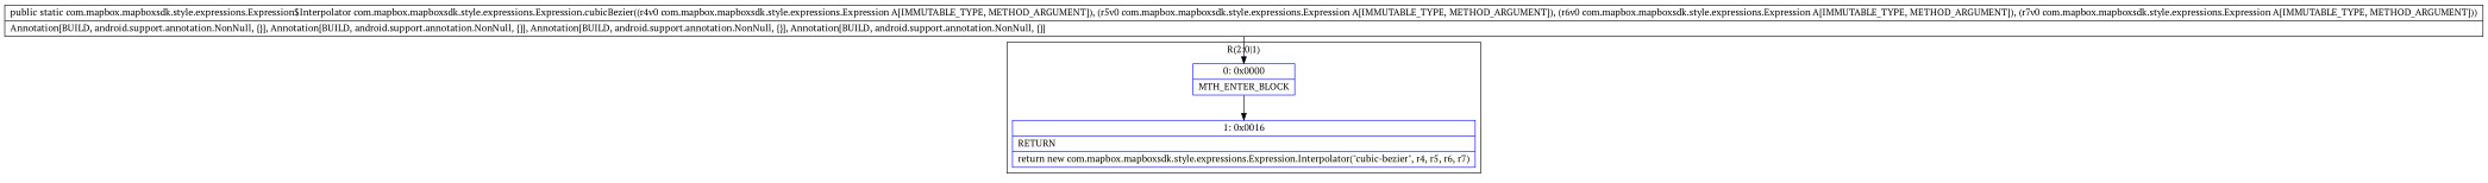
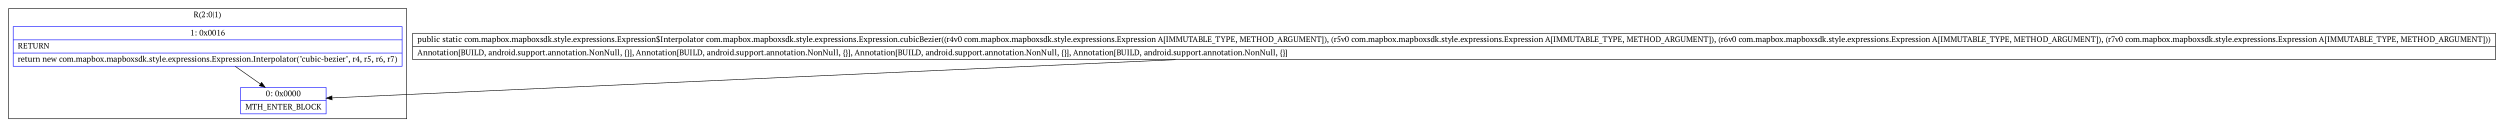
  digraph {
    fontname="PT Serif"
    node [color=blue shape=record fontname="PT Serif"]
    edge [fontname="PT Serif"]
    n1 [label="{0\:\ 0x0000|MTH_ENTER_BLOCK\l}"]
    n2 [label="{1\:\ 0x0016|RETURN\l|return new com.mapbox.mapboxsdk.style.expressions.Expression.Interpolator(\"cubic\-bezier\", r4, r5, r6, r7)\l}"]
    n3 [label="{public static com.mapbox.mapboxsdk.style.expressions.Expression$Interpolator com.mapbox.mapboxsdk.style.expressions.Expression.cubicBezier((r4v0 com.mapbox.mapboxsdk.style.expressions.Expression A[IMMUTABLE_TYPE, METHOD_ARGUMENT]), (r5v0 com.mapbox.mapboxsdk.style.expressions.Expression A[IMMUTABLE_TYPE, METHOD_ARGUMENT]), (r6v0 com.mapbox.mapboxsdk.style.expressions.Expression A[IMMUTABLE_TYPE, METHOD_ARGUMENT]), (r7v0 com.mapbox.mapboxsdk.style.expressions.Expression A[IMMUTABLE_TYPE, METHOD_ARGUMENT]))  | Annotation[BUILD, android.support.annotation.NonNull, \{\}], Annotation[BUILD, android.support.annotation.NonNull, \{\}], Annotation[BUILD, android.support.annotation.NonNull, \{\}], Annotation[BUILD, android.support.annotation.NonNull, \{\}]\l}" color=""]
    subgraph cluster_1 {
      label="R(2:0|1)"
      n1
      n2
    }
-   n1 -> n2
+   n2 -> n1
    n3 -> n1
  }
